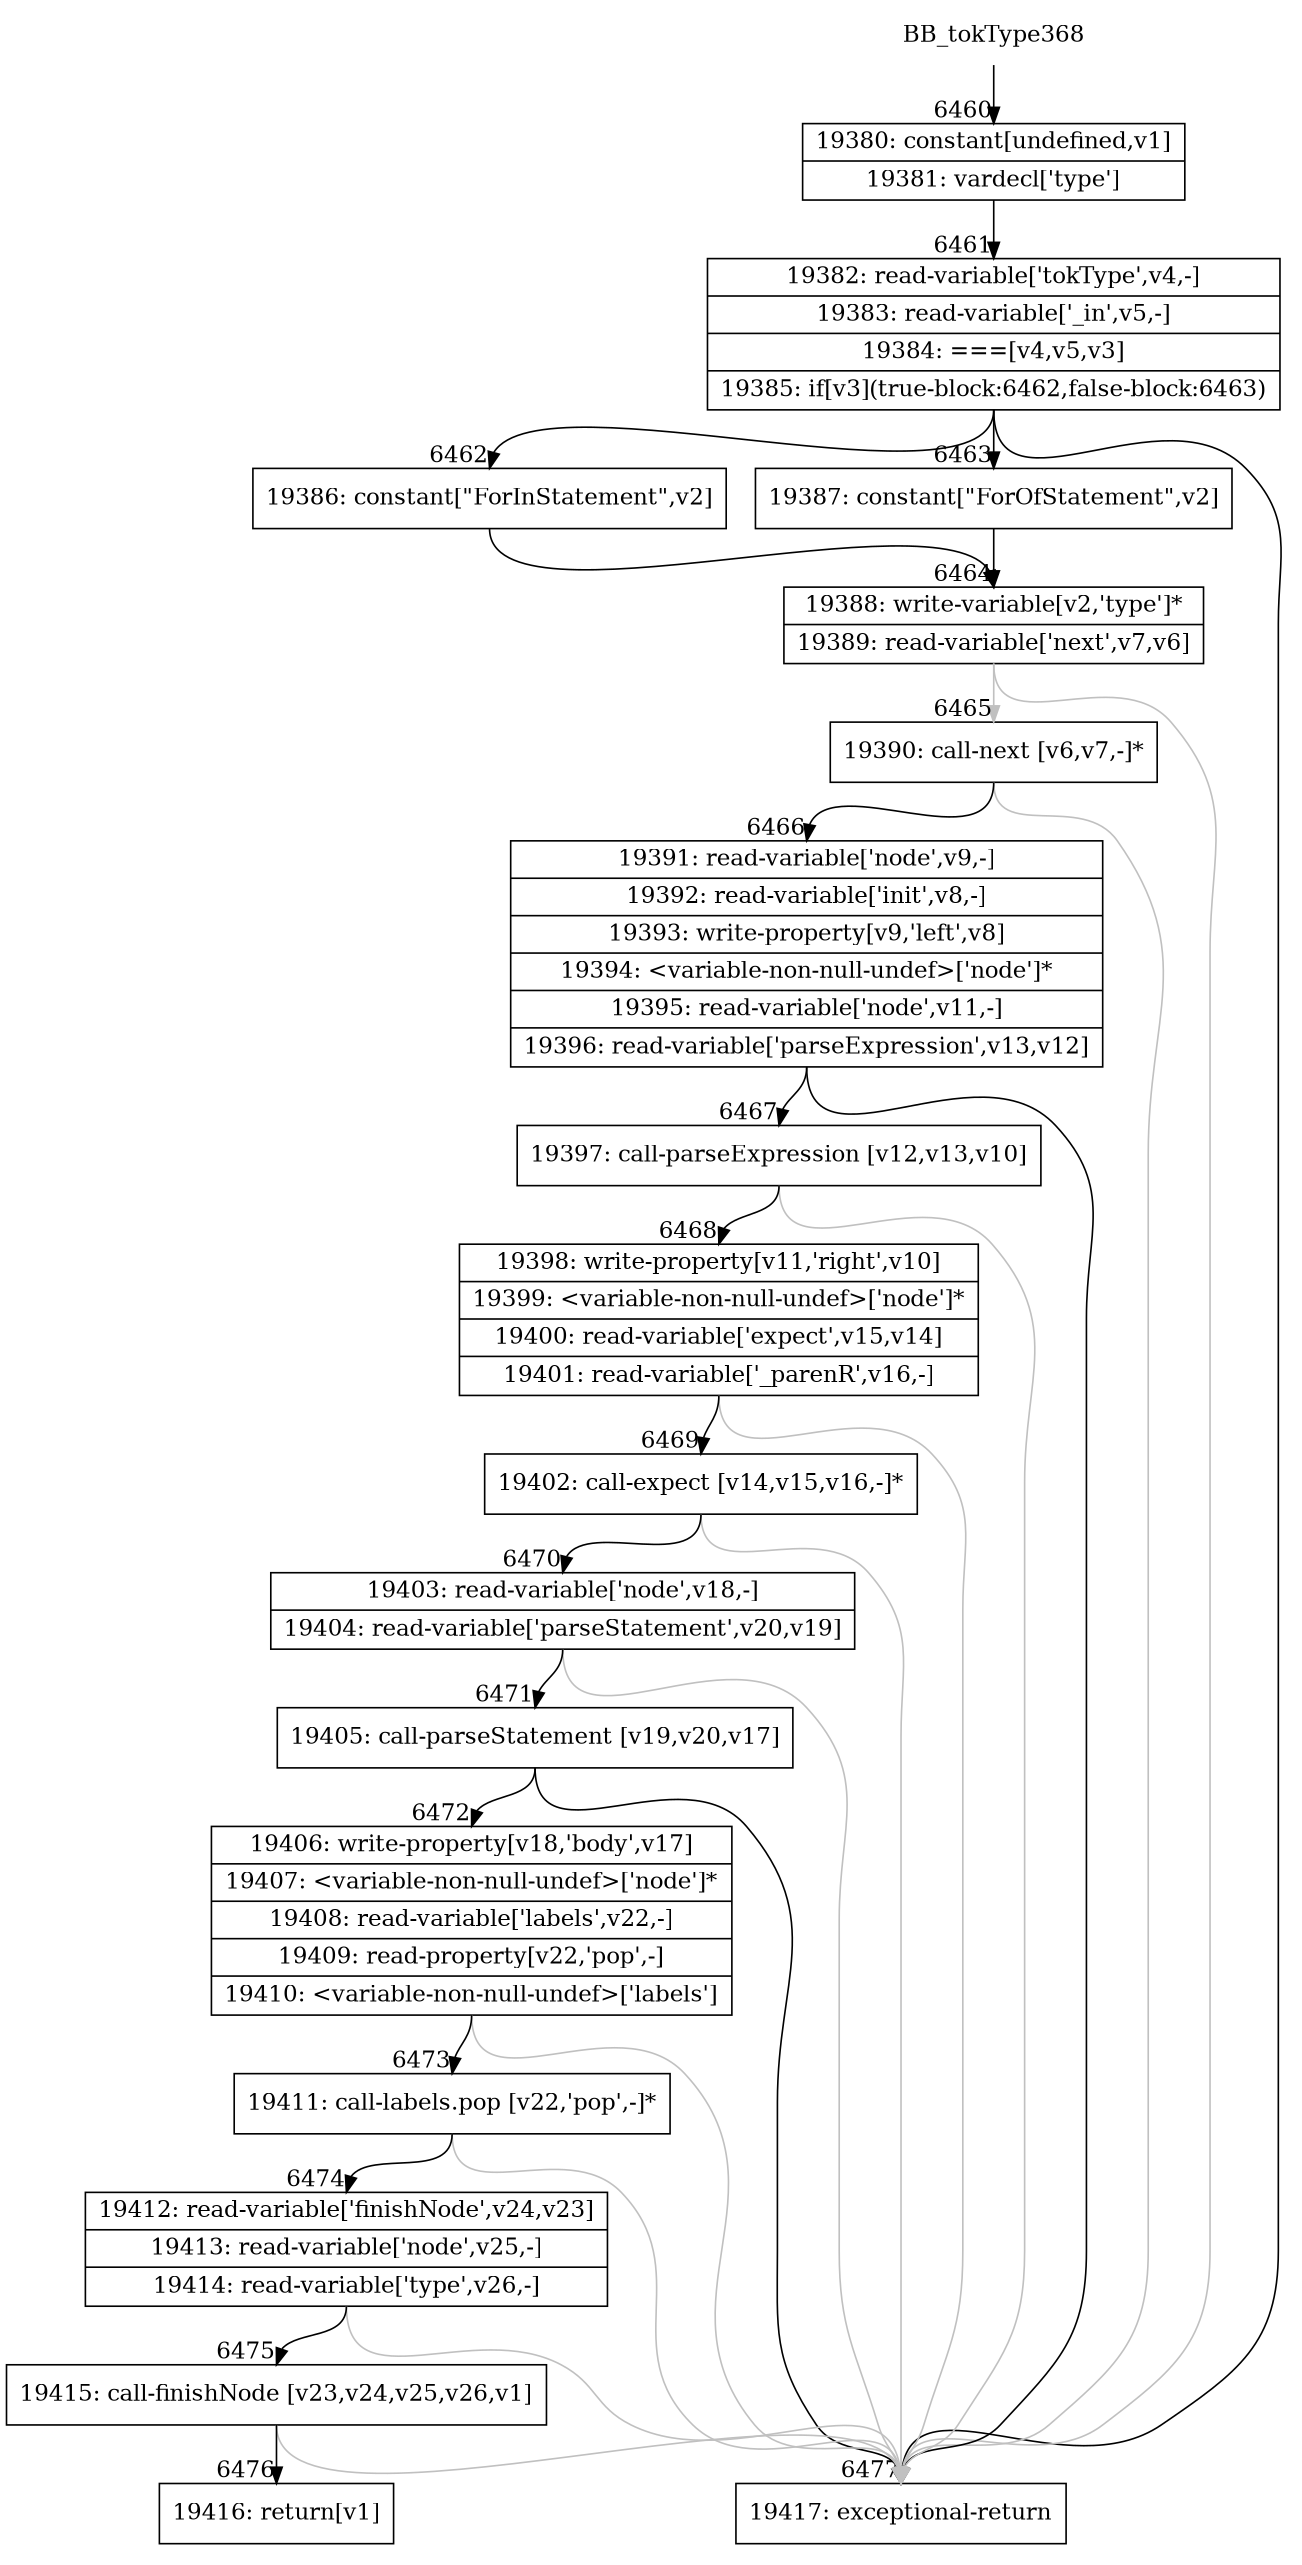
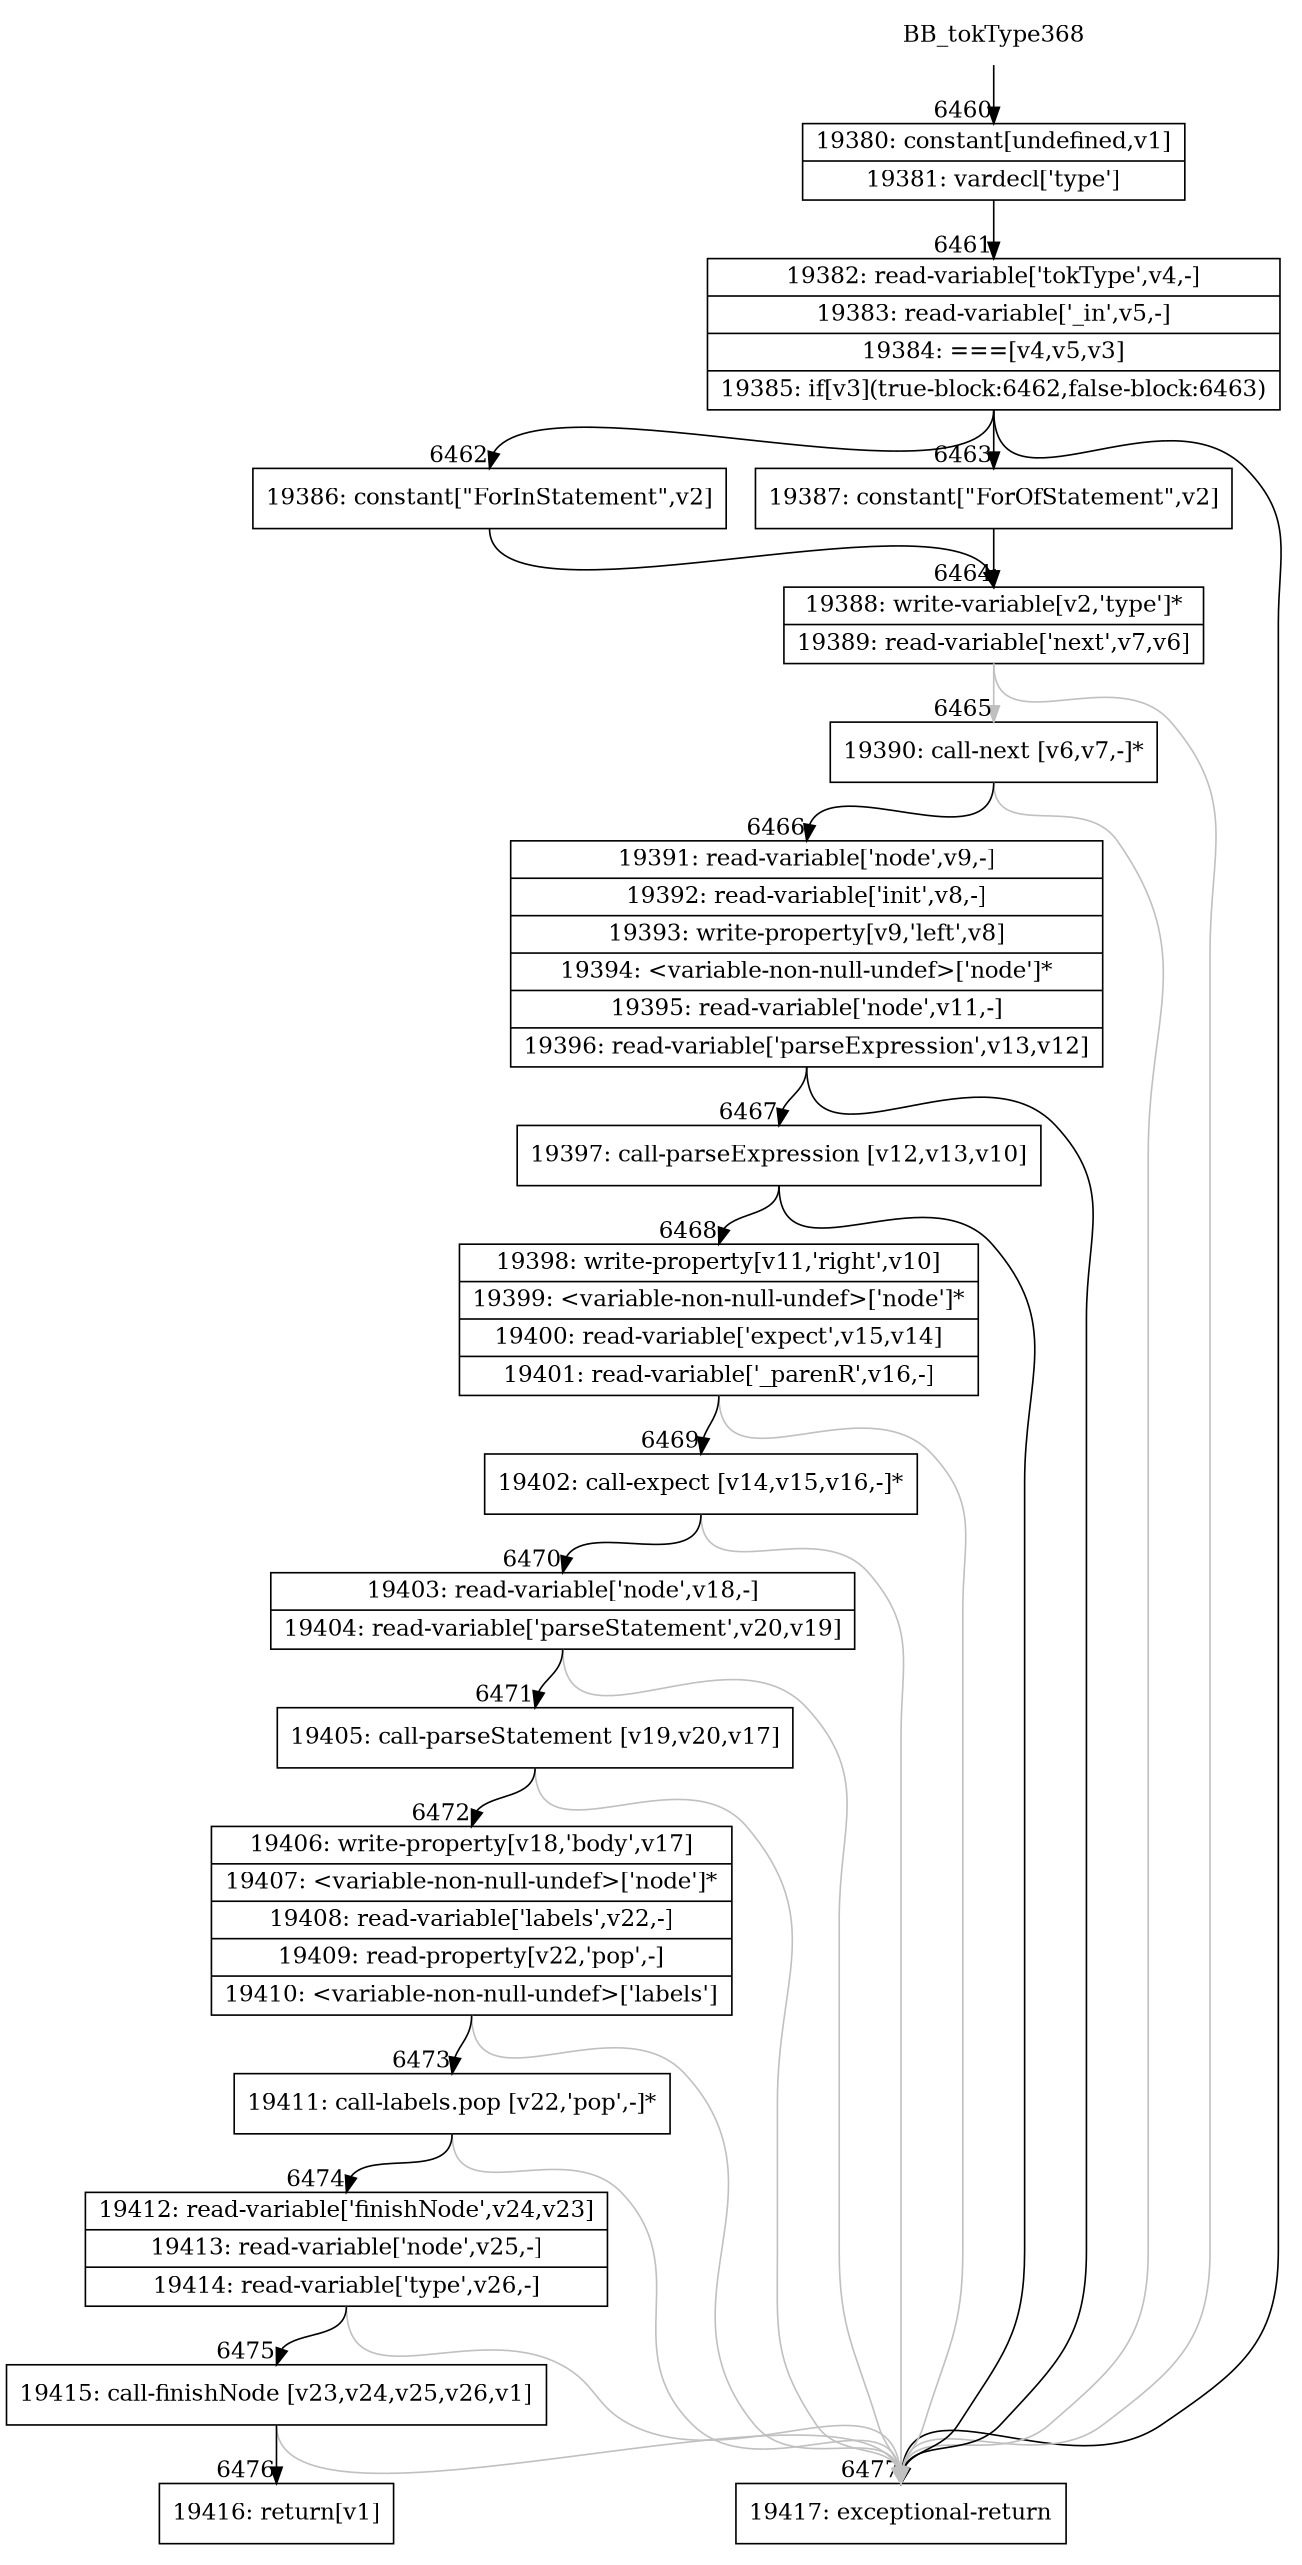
  digraph {
    rankdir=TD
    node [shape=record]
    edge [headport=n tailport=s]
    n1 [label=BB_tokType368 shape=none]
    n2 [label="{19380: constant[undefined,v1]|19381: vardecl['type']}"]
    n3 [label="{19382: read-variable['tokType',v4,-]|19383: read-variable['_in',v5,-]|19384: ===[v4,v5,v3]|19385: if[v3](true-block:6462,false-block:6463)}"]
    n4 [label="{19386: constant[\"ForInStatement\",v2]}"]
    n5 [label="{19387: constant[\"ForOfStatement\",v2]}"]
    n6 [label="{19417: exceptional-return}"]
    n7 [label="{19388: write-variable[v2,'type']*|19389: read-variable['next',v7,v6]}"]
    n8 [label="{19390: call-next [v6,v7,-]*}"]
    n9 [label="{19391: read-variable['node',v9,-]|19392: read-variable['init',v8,-]|19393: write-property[v9,'left',v8]|19394: \<variable-non-null-undef\>['node']*|19395: read-variable['node',v11,-]|19396: read-variable['parseExpression',v13,v12]}"]
    n10 [label="{19397: call-parseExpression [v12,v13,v10]}"]
    n11 [label="{19398: write-property[v11,'right',v10]|19399: \<variable-non-null-undef\>['node']*|19400: read-variable['expect',v15,v14]|19401: read-variable['_parenR',v16,-]}"]
    n12 [label="{19402: call-expect [v14,v15,v16,-]*}"]
    n13 [label="{19403: read-variable['node',v18,-]|19404: read-variable['parseStatement',v20,v19]}"]
    n14 [label="{19405: call-parseStatement [v19,v20,v17]}"]
    n15 [label="{19406: write-property[v18,'body',v17]|19407: \<variable-non-null-undef\>['node']*|19408: read-variable['labels',v22,-]|19409: read-property[v22,'pop',-]|19410: \<variable-non-null-undef\>['labels']}"]
    n16 [label="{19411: call-labels.pop [v22,'pop',-]*}"]
    n17 [label="{19412: read-variable['finishNode',v24,v23]|19413: read-variable['node',v25,-]|19414: read-variable['type',v26,-]}"]
    n18 [label="{19415: call-finishNode [v23,v24,v25,v26,v1]}"]
    n19 [label="{19416: return[v1]}"]
    n1 -> n2 [headlabel="    6460"]
    n2 -> n3 [headlabel="      6461"]
    n3 -> n4 [headlabel="      6462"]
    n3 -> n5 [headlabel="      6463"]
    n3 -> n6 [color=black headlabel="      6477"]
    n4 -> n7 [headlabel="      6464"]
    n5 -> n7
    n7 -> n6 [color=gray]
    n7 -> n8 [color=gray headlabel="      6465"]
    n8 -> n6 [color=gray]
    n8 -> n9 [headlabel="      6466"]
    n9 -> n6 [color=black]
    n9 -> n10 [headlabel="      6467"]
-   n10 -> n6 [color=gray]
+   n10 -> n6 [color=black]
    n10 -> n11 [headlabel="      6468"]
    n11 -> n6 [color=gray]
    n11 -> n12 [headlabel="      6469"]
    n12 -> n6 [color=gray]
    n12 -> n13 [headlabel="      6470"]
    n13 -> n6 [color=gray]
    n13 -> n14 [headlabel="      6471"]
-   n14 -> n6 [color=black]
+   n14 -> n6 [color=gray]
    n14 -> n15 [headlabel="      6472"]
    n15 -> n6 [color=gray]
    n15 -> n16 [headlabel="      6473"]
    n16 -> n6 [color=gray]
    n16 -> n17 [headlabel="      6474"]
    n17 -> n6 [color=gray]
    n17 -> n18 [headlabel="      6475"]
    n18 -> n6 [color=gray]
    n18 -> n19 [headlabel="      6476"]
  }
